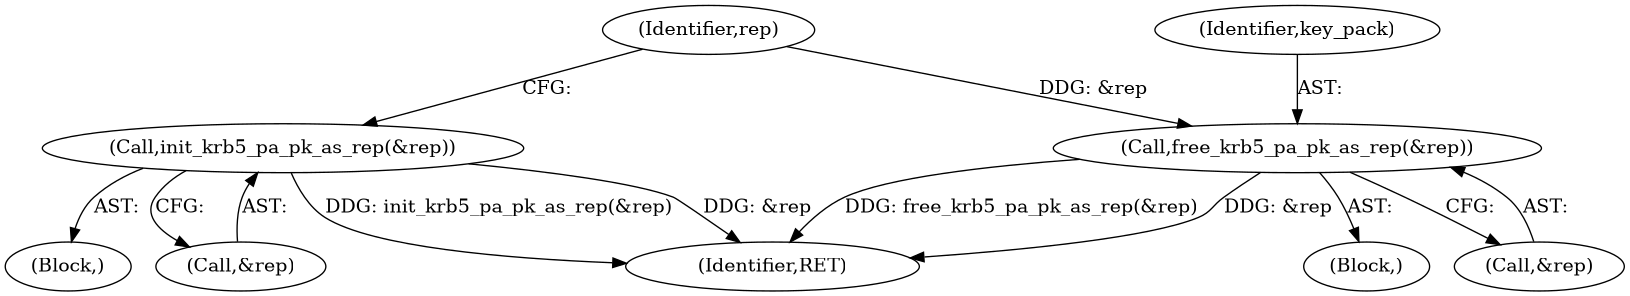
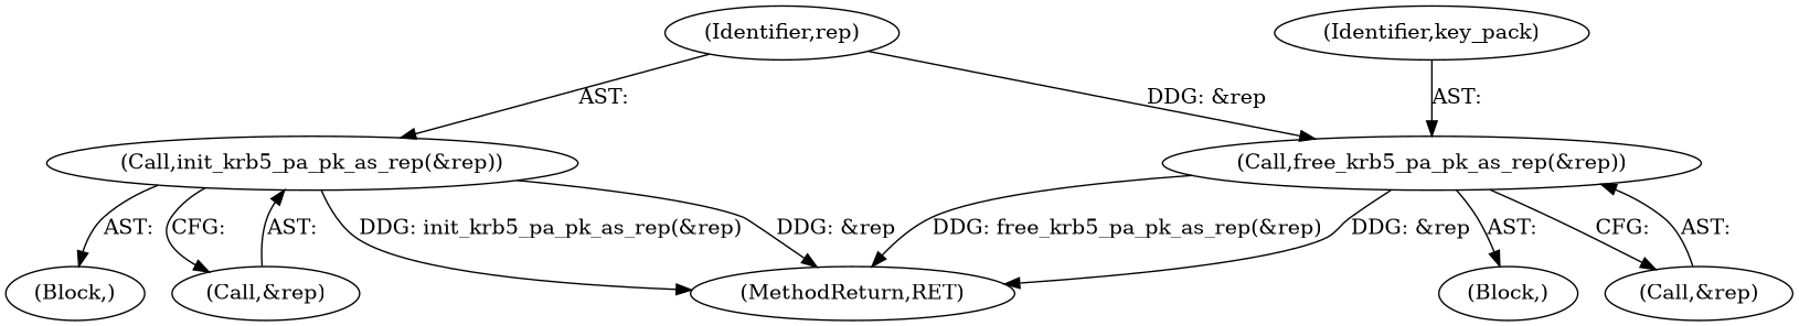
  digraph {
    n1 [label="(Call,free_krb5_pa_pk_as_rep(&rep))"]
    n2 [label="(Block,)"]
    n3 [label="(Call,&rep)"]
-   n4 [label="(Identifier,RET)"]
+   n4 [label="(MethodReturn,RET)"]
    n5 [label="(Call,init_krb5_pa_pk_as_rep(&rep))"]
    n6 [label="(Block,)"]
    n7 [label="(Call,&rep)"]
    n8 [label="(Identifier,key_pack)"]
    n9 [label="(Identifier,rep)"]
    n1 -> n2 [label="AST: "]
    n1 -> n3 [label="CFG: "]
    n1 -> n4 [label="DDG: free_krb5_pa_pk_as_rep(&rep)"]
    n1 -> n4 [label="DDG: &rep"]
    n3 -> n1 [label="AST: "]
    n5 -> n4 [label="DDG: init_krb5_pa_pk_as_rep(&rep)"]
    n5 -> n4 [label="DDG: &rep"]
    n5 -> n6 [label="AST: "]
    n5 -> n7 [label="CFG: "]
    n7 -> n5 [label="AST: "]
    n8 -> n1 [label="AST: "]
    n9 -> n1 [label="DDG: &rep"]
-   n9 -> n5 [label="CFG: "]
+   n9 -> n5 [label="AST: "]
  }
